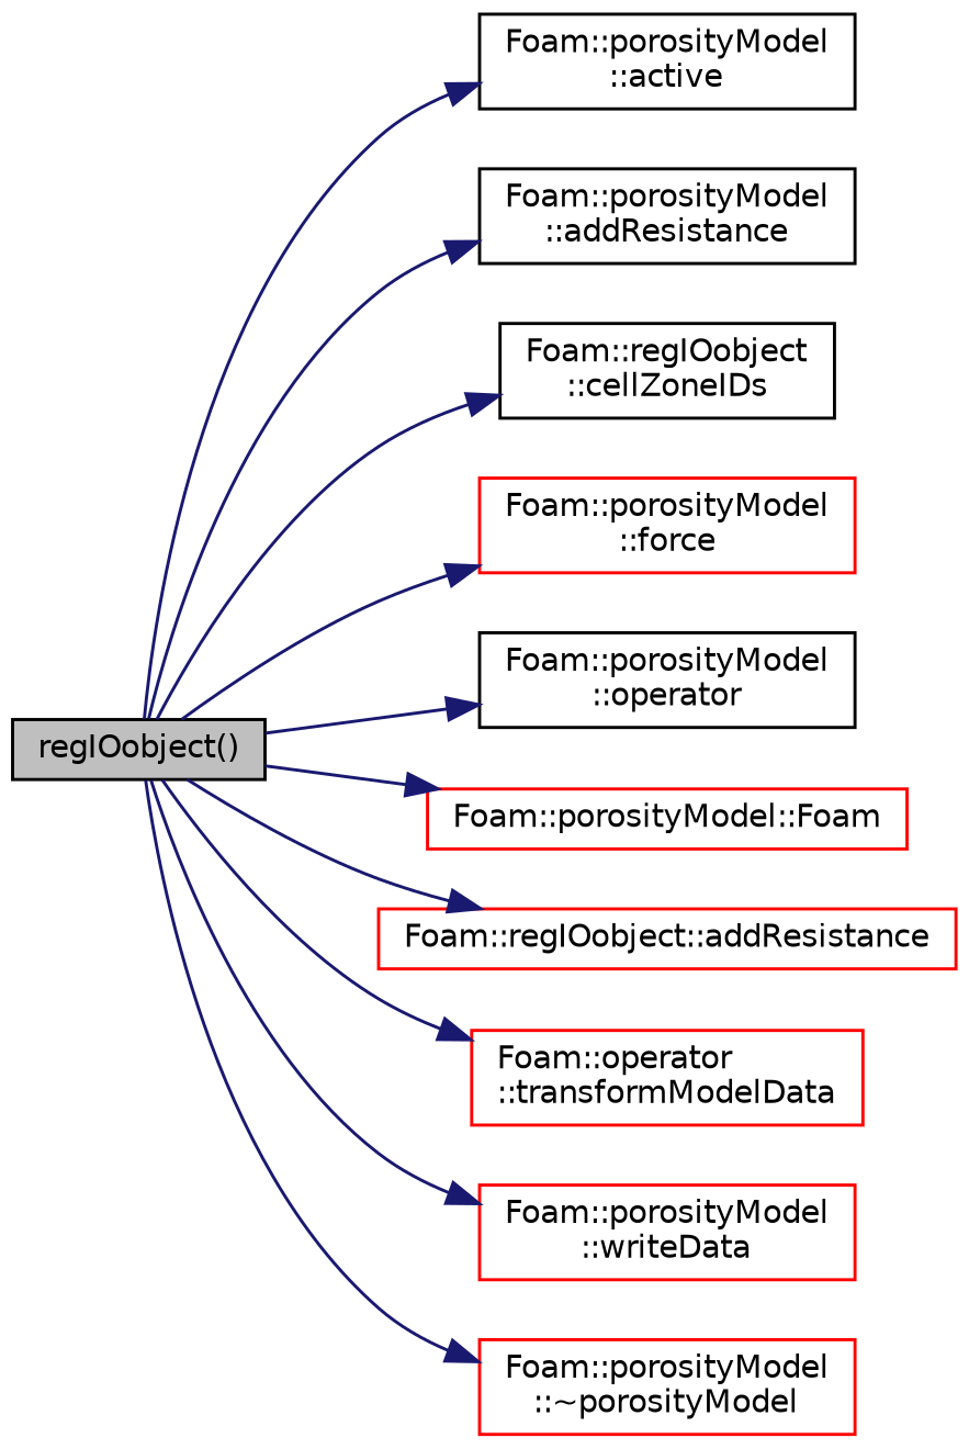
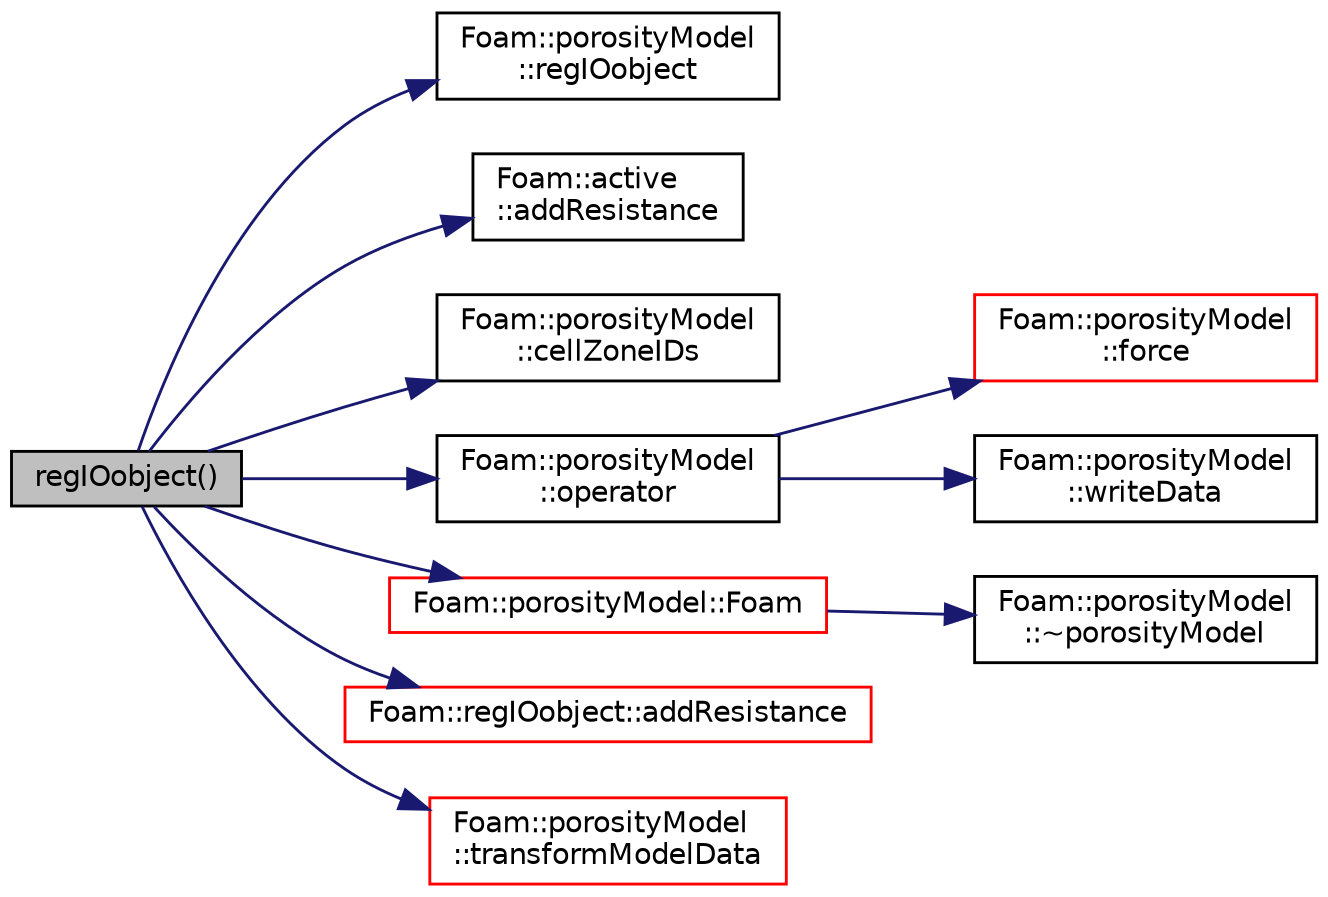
  digraph {
    rankdir=LR
    node [color=black fontname=Helvetica fontsize=10 shape=record]
    edge [color=midnightblue fontname=Helvetica fontsize=10 labelfontname=Helvetica labelfontsize=10 style=solid]
    n1 [fillcolor=grey75 fontcolor=black height=0.2 label="regIOobject()" style=filled width=0.4]
-   n2 [height=0.2 label="Foam::porosityModel\l::active" width=0.4]
-   n3 [height=0.2 label="Foam::porosityModel\l::addResistance" width=0.4]
-   n4 [height=0.2 label="Foam::regIOobject\l::cellZoneIDs" width=0.4]
+   n2 [height=0.2 label="Foam::porosityModel\l::regIOobject" width=0.4]
+   n3 [height=0.2 label="Foam::active\l::addResistance" width=0.4]
+   n4 [height=0.2 label="Foam::porosityModel\l::cellZoneIDs" width=0.4]
    n5 [color=red height=0.2 label="Foam::porosityModel\l::force" width=0.4]
    n6 [height=0.2 label="Foam::porosityModel\l::operator" width=0.4]
    n7 [color=red height=0.2 label="Foam::porosityModel::Foam" width=0.4]
    n8 [color=red height=0.2 label="Foam::regIOobject::addResistance" width=0.4]
-   n9 [color=red height=0.2 label="Foam::operator\l::transformModelData" width=0.4]
-   n10 [color=red height=0.2 label="Foam::porosityModel\l::writeData" width=0.4]
-   n11 [color=red height=0.2 label="Foam::porosityModel\l::~porosityModel" width=0.4]
+   n9 [color=red height=0.2 label="Foam::porosityModel\l::transformModelData" width=0.4]
+   n10 [height=0.2 label="Foam::porosityModel\l::writeData" width=0.4]
+   n11 [height=0.2 label="Foam::porosityModel\l::~porosityModel" width=0.4]
    n1 -> n2
    n1 -> n3
    n1 -> n4
-   n1 -> n5
+   n6 -> n5
    n1 -> n6
    n1 -> n7
    n1 -> n8
    n1 -> n9
-   n1 -> n10
-   n1 -> n11
+   n6 -> n10
+   n7 -> n11
  }
